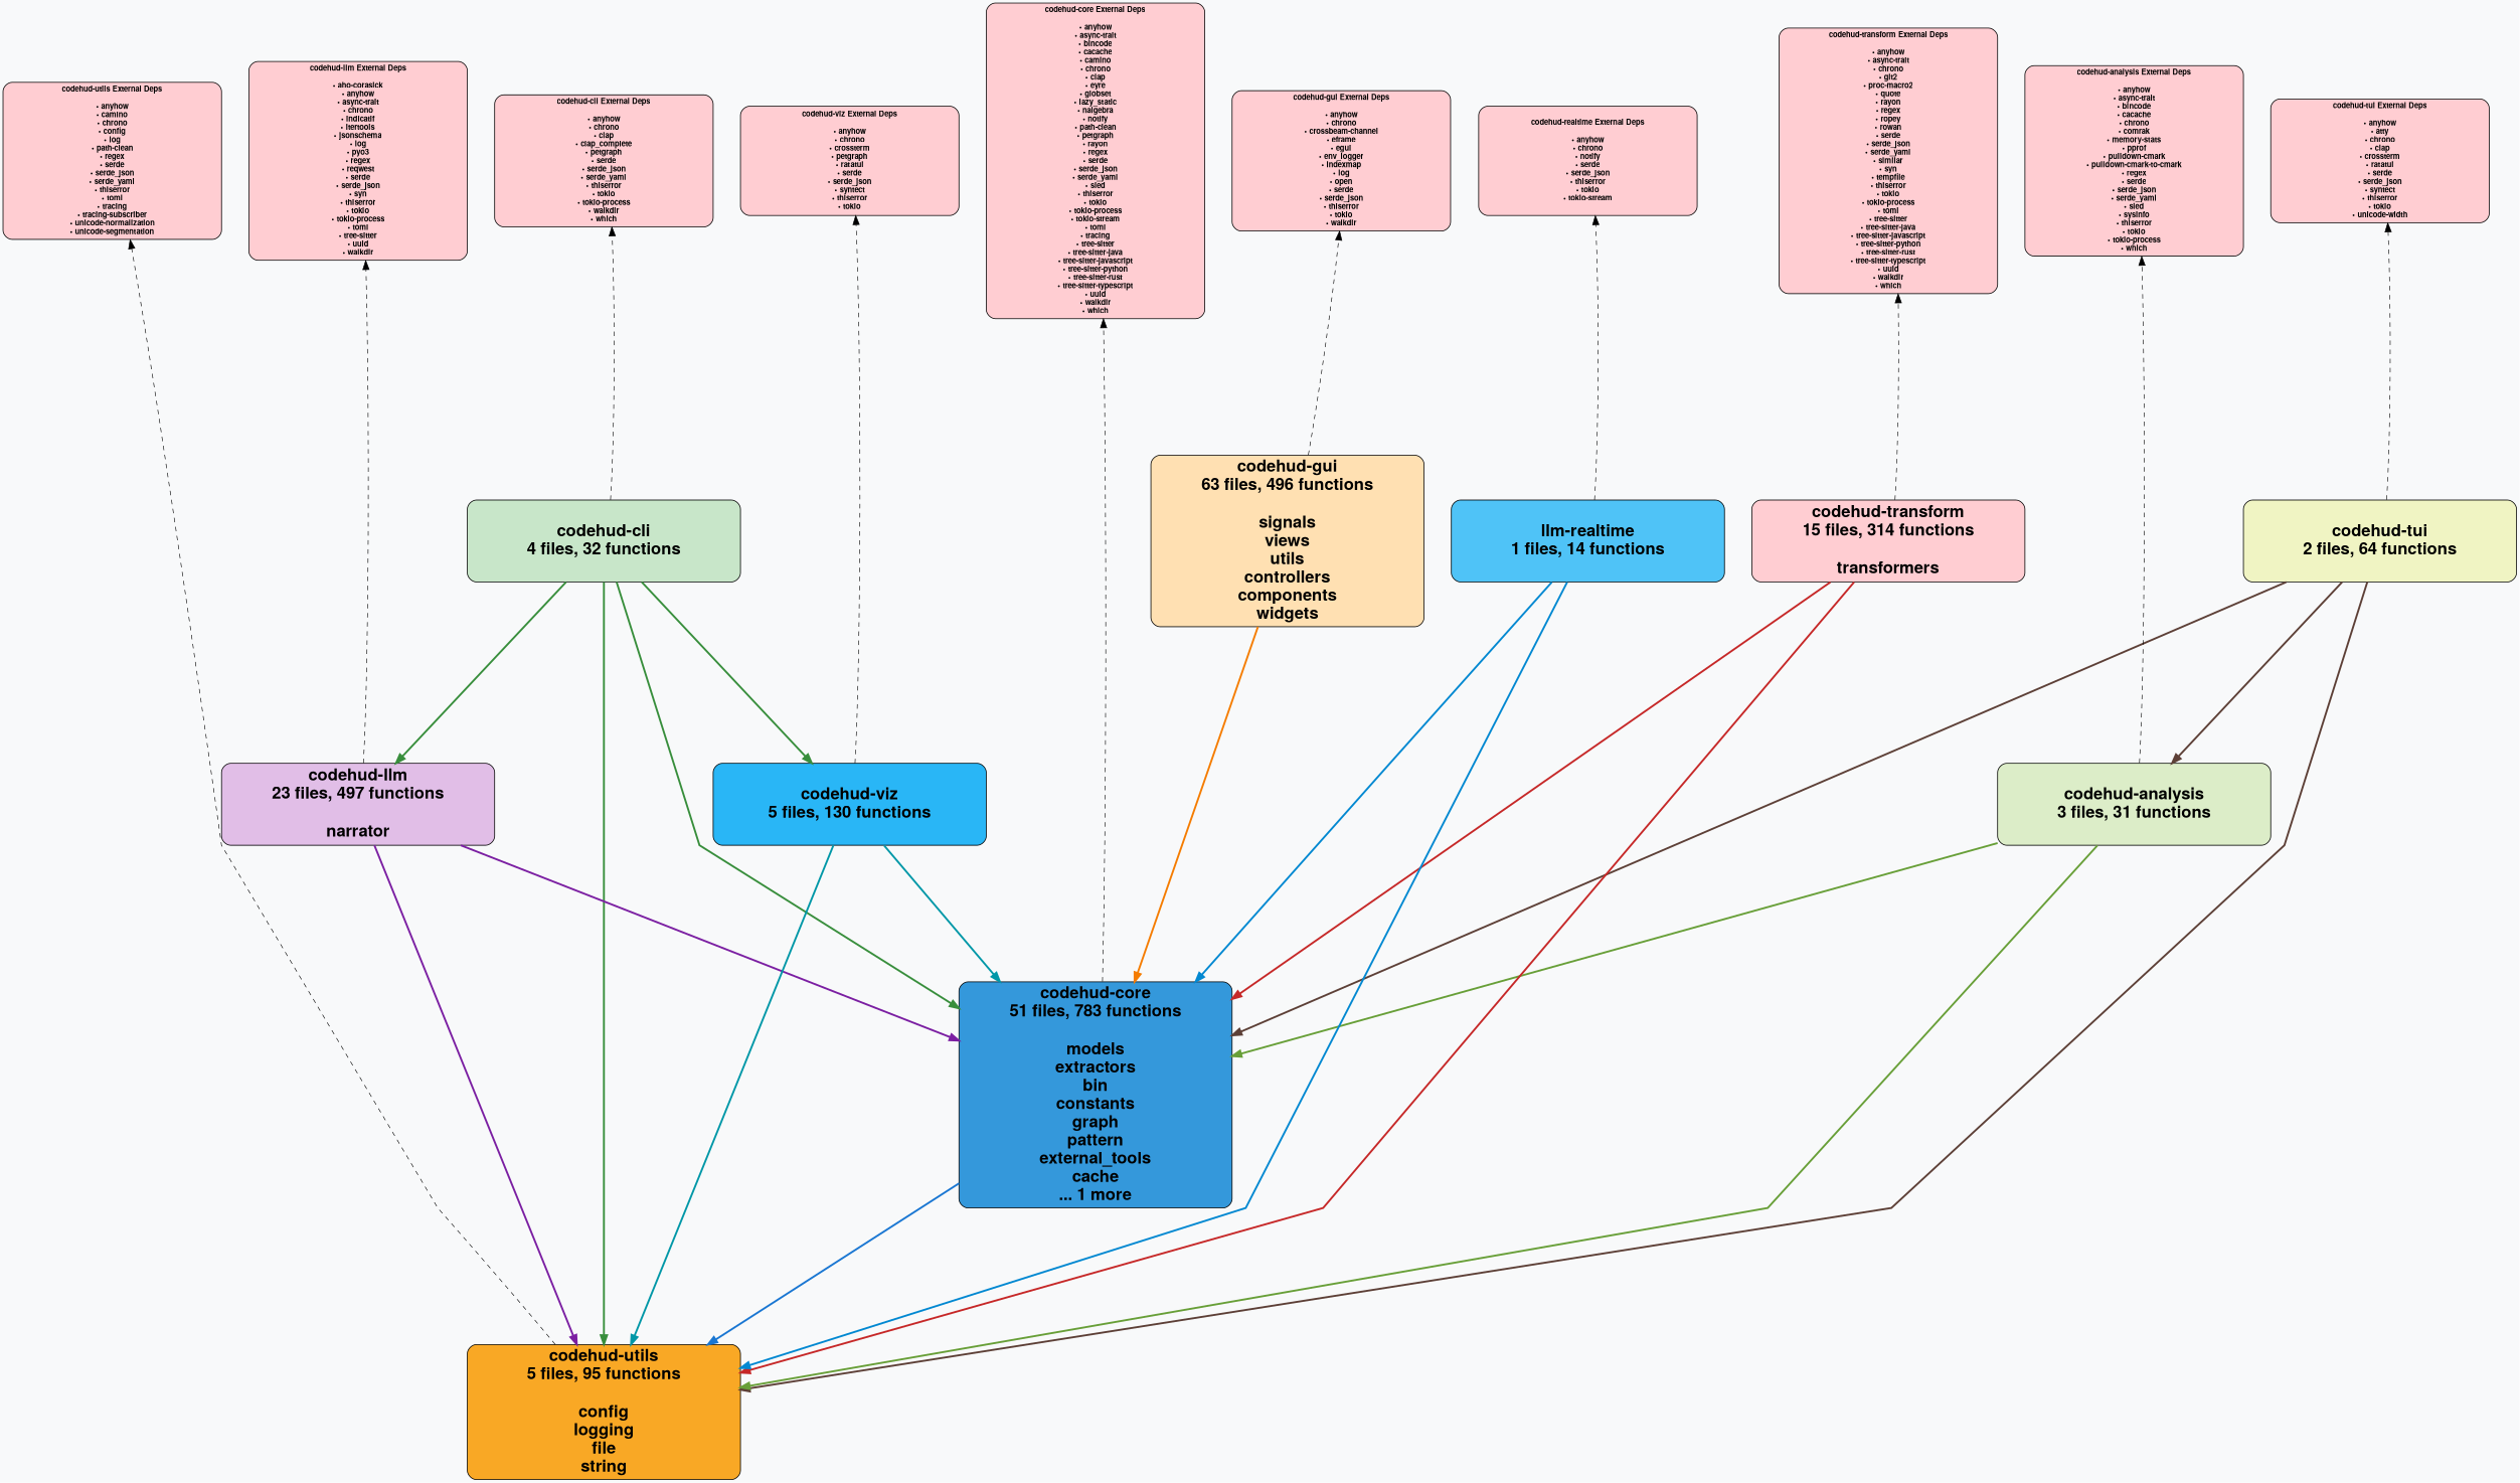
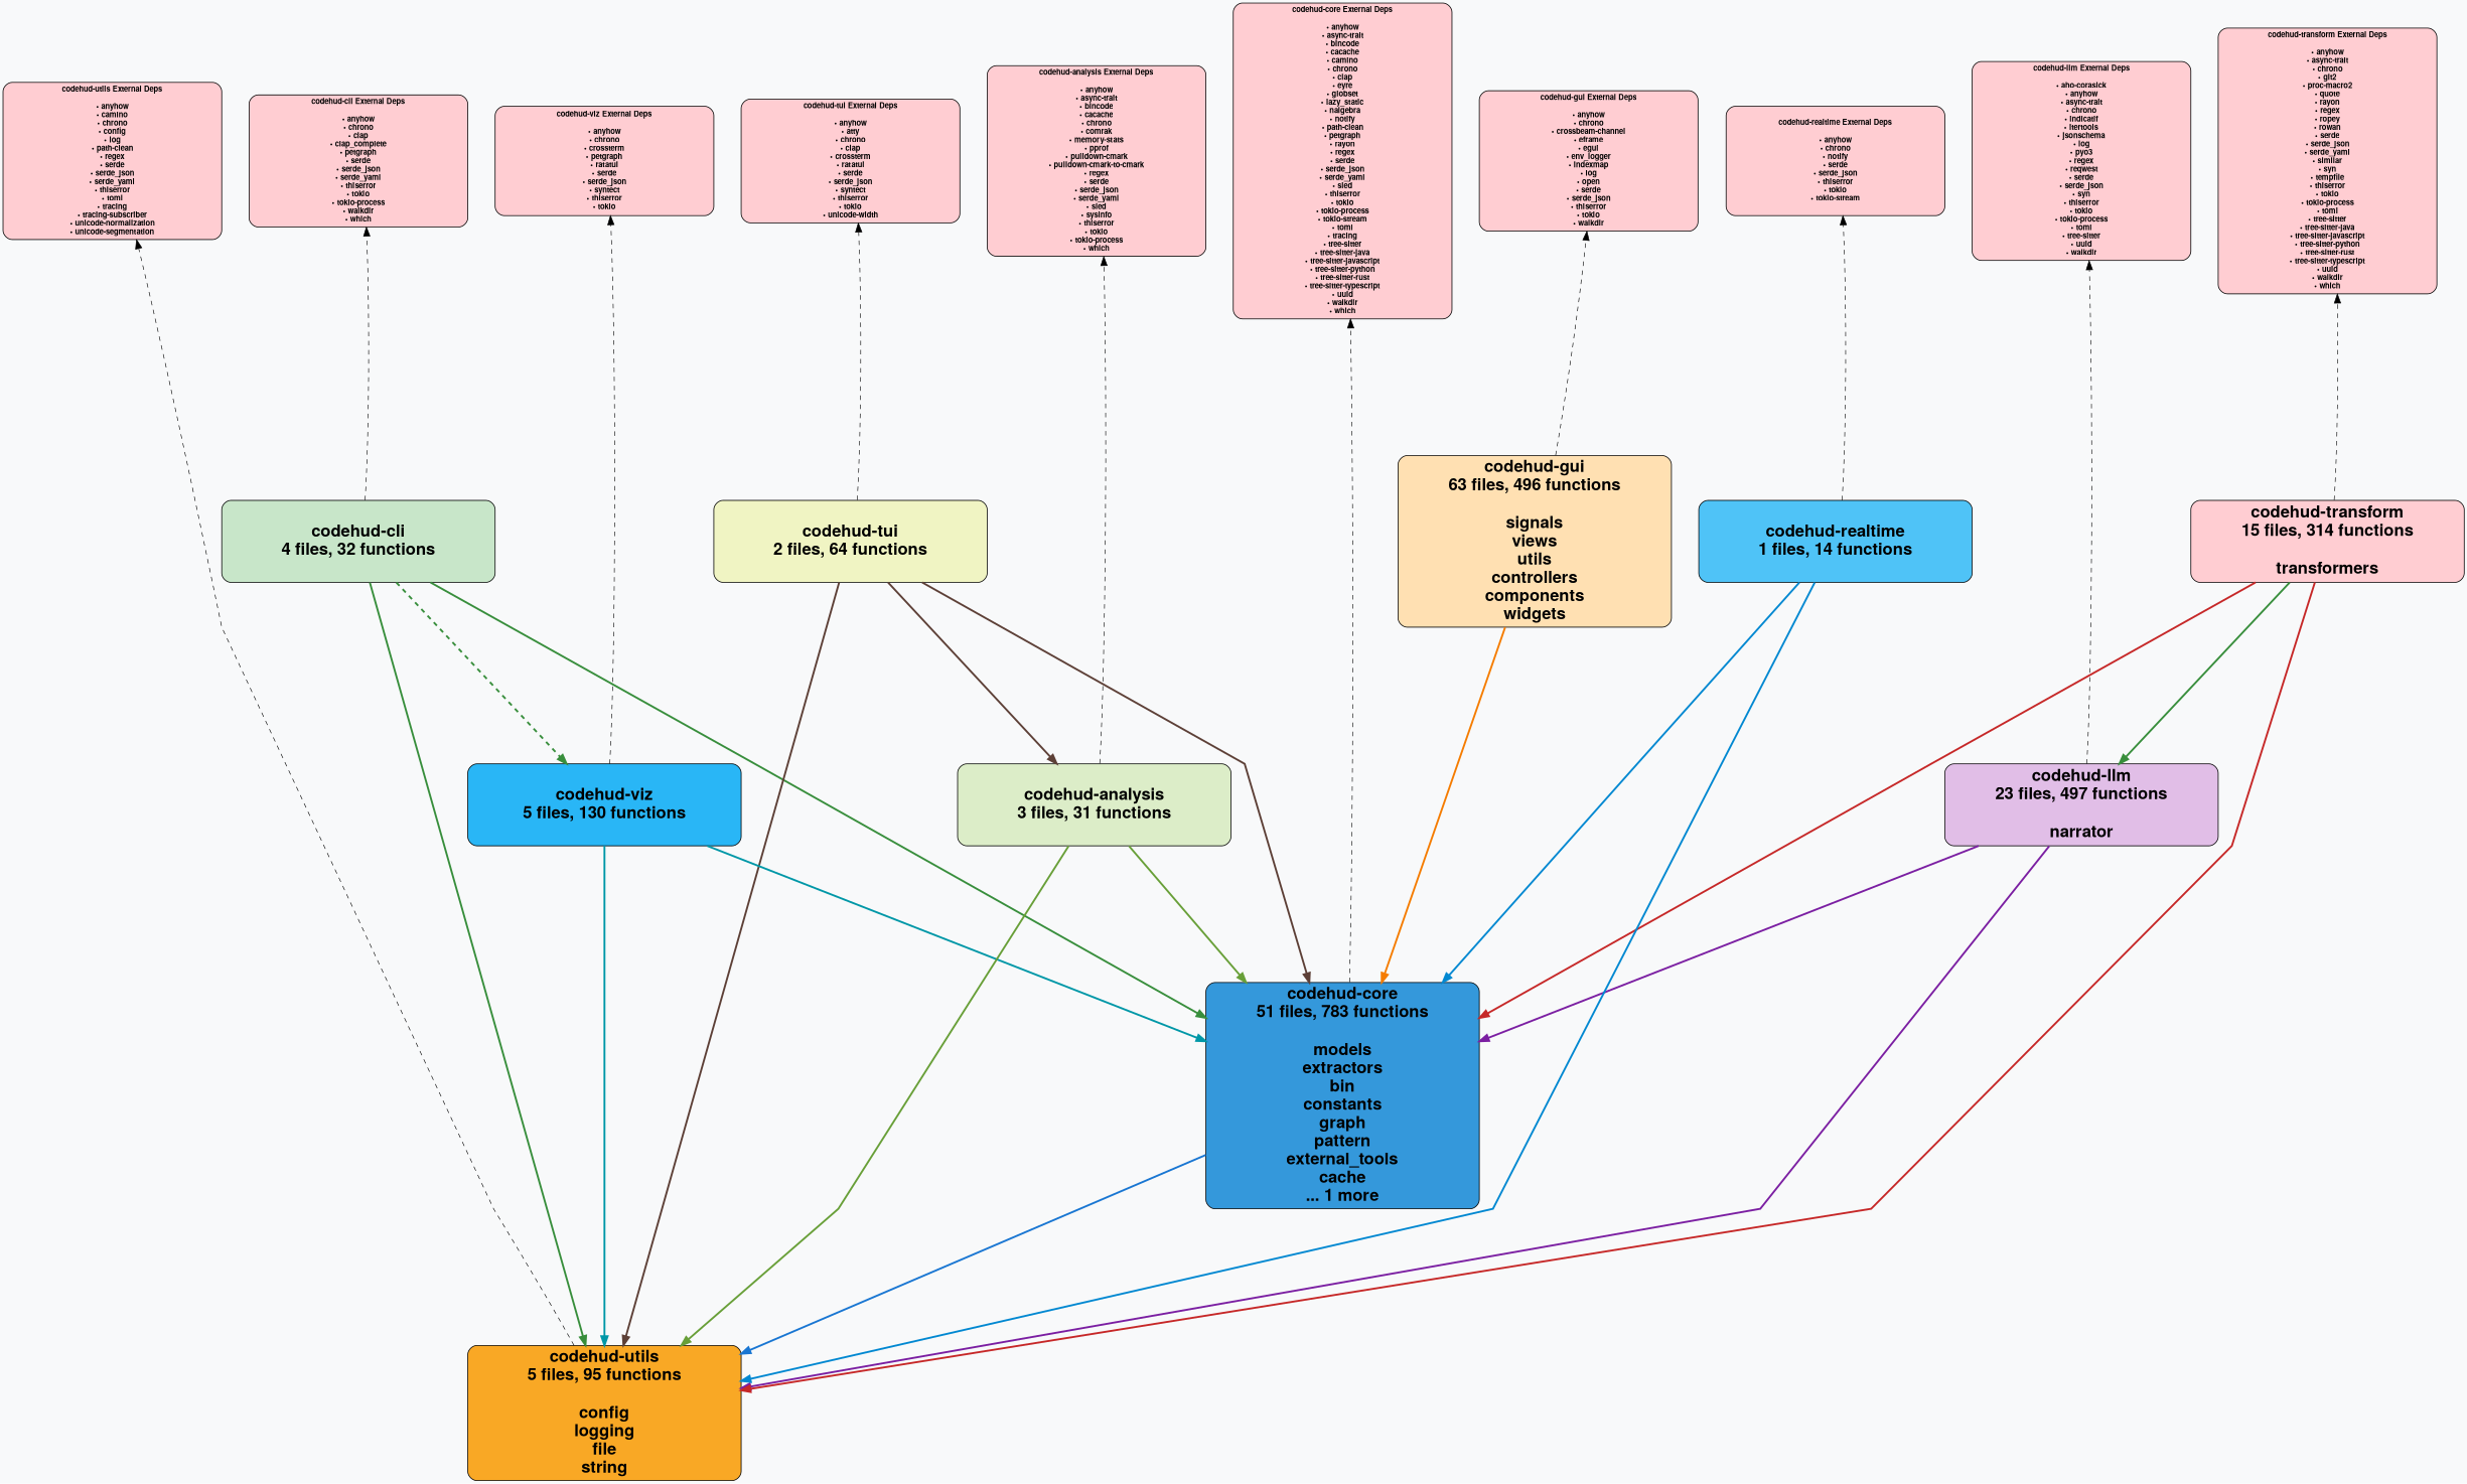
  digraph {
    bgcolor="#f8f9fa"
    newrank=true
    nodesep=0.5
    rankdir=TB
    ranksep=2.5
    splines=polyline
    node [fillcolor="#ffcdd2" fontname="Helvetica Bold" fontsize=10 shape=box style="filled,rounded"]
    edge [arrowsize=1.2 fontname="Helvetica Bold" fontsize=18 penwidth=2.5 weight=2]
    n1 [height=2.0 label="codehud-core External Deps\n\n• anyhow\n• async-trait\n• bincode\n• cacache\n• camino\n• chrono\n• clap\n• eyre\n• globset\n• lazy_static\n• nalgebra\n• notify\n• path-clean\n• petgraph\n• rayon\n• regex\n• serde\n• serde_json\n• serde_yaml\n• sled\n• thiserror\n• tokio\n• tokio-process\n• tokio-stream\n• toml\n• tracing\n• tree-sitter\n• tree-sitter-java\n• tree-sitter-javascript\n• tree-sitter-python\n• tree-sitter-rust\n• tree-sitter-typescript\n• uuid\n• walkdir\n• which\n" width=4.0]
    n2 [height=2.0 label="codehud-cli External Deps\n\n• anyhow\n• chrono\n• clap\n• clap_complete\n• petgraph\n• serde\n• serde_json\n• serde_yaml\n• thiserror\n• tokio\n• tokio-process\n• walkdir\n• which\n" width=4.0]
    n3 [height=2.0 label="codehud-gui External Deps\n\n• anyhow\n• chrono\n• crossbeam-channel\n• eframe\n• egui\n• env_logger\n• indexmap\n• log\n• open\n• serde\n• serde_json\n• thiserror\n• tokio\n• walkdir\n" width=4.0]
    n4 [height=2.0 label="codehud-tui External Deps\n\n• anyhow\n• atty\n• chrono\n• clap\n• crossterm\n• ratatui\n• serde\n• serde_json\n• syntect\n• thiserror\n• tokio\n• unicode-width\n" width=4.0]
    n5 [height=2.0 label="codehud-llm External Deps\n\n• aho-corasick\n• anyhow\n• async-trait\n• chrono\n• indicatif\n• itertools\n• jsonschema\n• log\n• pyo3\n• regex\n• reqwest\n• serde\n• serde_json\n• syn\n• thiserror\n• tokio\n• tokio-process\n• toml\n• tree-sitter\n• uuid\n• walkdir\n" width=4.0]
    n6 [height=2.0 label="codehud-viz External Deps\n\n• anyhow\n• chrono\n• crossterm\n• petgraph\n• ratatui\n• serde\n• serde_json\n• syntect\n• thiserror\n• tokio\n" width=4.0]
    n7 [height=2.0 label="codehud-analysis External Deps\n\n• anyhow\n• async-trait\n• bincode\n• cacache\n• chrono\n• comrak\n• memory-stats\n• pprof\n• pulldown-cmark\n• pulldown-cmark-to-cmark\n• regex\n• serde\n• serde_json\n• serde_yaml\n• sled\n• sysinfo\n• thiserror\n• tokio\n• tokio-process\n• which\n" width=4.0]
    n8 [height=2.0 label="codehud-transform External Deps\n\n• anyhow\n• async-trait\n• chrono\n• git2\n• proc-macro2\n• quote\n• rayon\n• regex\n• ropey\n• rowan\n• serde\n• serde_json\n• serde_yaml\n• similar\n• syn\n• tempfile\n• thiserror\n• tokio\n• tokio-process\n• toml\n• tree-sitter\n• tree-sitter-java\n• tree-sitter-javascript\n• tree-sitter-python\n• tree-sitter-rust\n• tree-sitter-typescript\n• uuid\n• walkdir\n• which\n" width=4.0]
    n9 [height=2.0 label="codehud-utils External Deps\n\n• anyhow\n• camino\n• chrono\n• config\n• log\n• path-clean\n• regex\n• serde\n• serde_json\n• serde_yaml\n• thiserror\n• toml\n• tracing\n• tracing-subscriber\n• unicode-normalization\n• unicode-segmentation\n" width=4.0]
    n10 [height=2.0 label="codehud-realtime External Deps\n\n• anyhow\n• chrono\n• notify\n• serde\n• serde_json\n• thiserror\n• tokio\n• tokio-stream\n" width=4.0]
    n11 [fillcolor="#3498db" fontsize=22 height=1.5 label="codehud-core\n51 files, 783 functions\n\nmodels\nextractors\nbin\nconstants\ngraph\npattern\nexternal_tools\ncache\n... 1 more" width=5.0]
    n12 [fillcolor="#c8e6c9" fontsize=22 height=1.5 label="codehud-cli\n4 files, 32 functions" width=5.0]
    n13 [fillcolor="#ffe0b2" fontsize=22 height=1.5 label="codehud-gui\n63 files, 496 functions\n\nsignals\nviews\nutils\ncontrollers\ncomponents\nwidgets\n" width=5.0]
    n14 [fillcolor="#f0f4c3" fontsize=22 height=1.5 label="codehud-tui\n2 files, 64 functions" width=5.0]
    n15 [fillcolor="#e1bee7" fontsize=22 height=1.5 label="codehud-llm\n23 files, 497 functions\n\nnarrator\n" width=5.0]
    n16 [fillcolor="#29b6f6" fontsize=22 height=1.5 label="codehud-viz\n5 files, 130 functions" width=5.0]
    n17 [fillcolor="#dcedc8" fontsize=22 height=1.5 label="codehud-analysis\n3 files, 31 functions" width=5.0]
    n18 [fontsize=22 height=1.5 label="codehud-transform\n15 files, 314 functions\n\ntransformers\n" width=5.0]
    n19 [fillcolor="#f9a825" fontsize=22 height=1.5 label="codehud-utils\n5 files, 95 functions\n\nconfig\nlogging\nfile\nstring\n" width=5.0]
-   n20 [fillcolor="#4fc3f7" fontsize=22 height=1.5 label="llm-realtime\n1 files, 14 functions" width=5.0]
+   n20 [fillcolor="#4fc3f7" fontsize=22 height=1.5 label="codehud-realtime\n1 files, 14 functions" width=5.0]
    subgraph sub_1 {
      rank=min
      n1
      n2
      n3
      n4
      n5
      n6
      n7
      n8
      n9
      n10
    }
    n1 -> n11 [style=invis weight=10]
    n2 -> n12 [style=invis weight=10]
    n3 -> n13 [style=invis weight=10]
    n4 -> n14 [style=invis weight=10]
    n5 -> n15 [style=invis weight=10]
    n6 -> n16 [style=invis weight=10]
    n7 -> n17 [style=invis weight=10]
    n8 -> n18 [style=invis weight=10]
    n9 -> n19 [style=invis weight=10]
    n10 -> n20 [style=invis weight=10]
    n11 -> n1 [color=black constraint=false penwidth=0.8 style=dashed weight=""]
    n11 -> n19 [color="#1976d2"]
    n12 -> n2 [color=black constraint=false penwidth=0.8 style=dashed weight=""]
    n12 -> n11 [color="#388e3c"]
-   n12 -> n15 [color="#388e3c"]
-   n12 -> n16 [color="#388e3c"]
+   n18 -> n15 [color="#388e3c"]
+   n12 -> n16 [color="#388e3c" style=dashed]
    n12 -> n19 [color="#388e3c"]
    n13 -> n3 [color=black constraint=false penwidth=0.8 style=dashed weight=""]
    n13 -> n11 [color="#f57c00"]
    n14 -> n4 [color=black constraint=false penwidth=0.8 style=dashed weight=""]
    n14 -> n11 [color="#5d4037"]
    n14 -> n17 [color="#5d4037"]
    n14 -> n19 [color="#5d4037"]
    n15 -> n5 [color=black constraint=false penwidth=0.8 style=dashed weight=""]
    n15 -> n11 [color="#7b1fa2"]
    n15 -> n19 [color="#7b1fa2"]
    n16 -> n6 [color=black constraint=false penwidth=0.8 style=dashed weight=""]
    n16 -> n11 [color="#0097a7"]
    n16 -> n19 [color="#0097a7"]
    n17 -> n7 [color=black constraint=false penwidth=0.8 style=dashed weight=""]
    n17 -> n11 [color="#689f38"]
    n17 -> n19 [color="#689f38"]
    n18 -> n8 [color=black constraint=false penwidth=0.8 style=dashed weight=""]
    n18 -> n11 [color="#c62828"]
    n18 -> n19 [color="#c62828"]
    n19 -> n9 [color=black constraint=false penwidth=0.8 style=dashed weight=""]
    n20 -> n10 [color=black constraint=false penwidth=0.8 style=dashed weight=""]
    n20 -> n11 [color="#0288d1"]
    n20 -> n19 [color="#0288d1"]
  }
